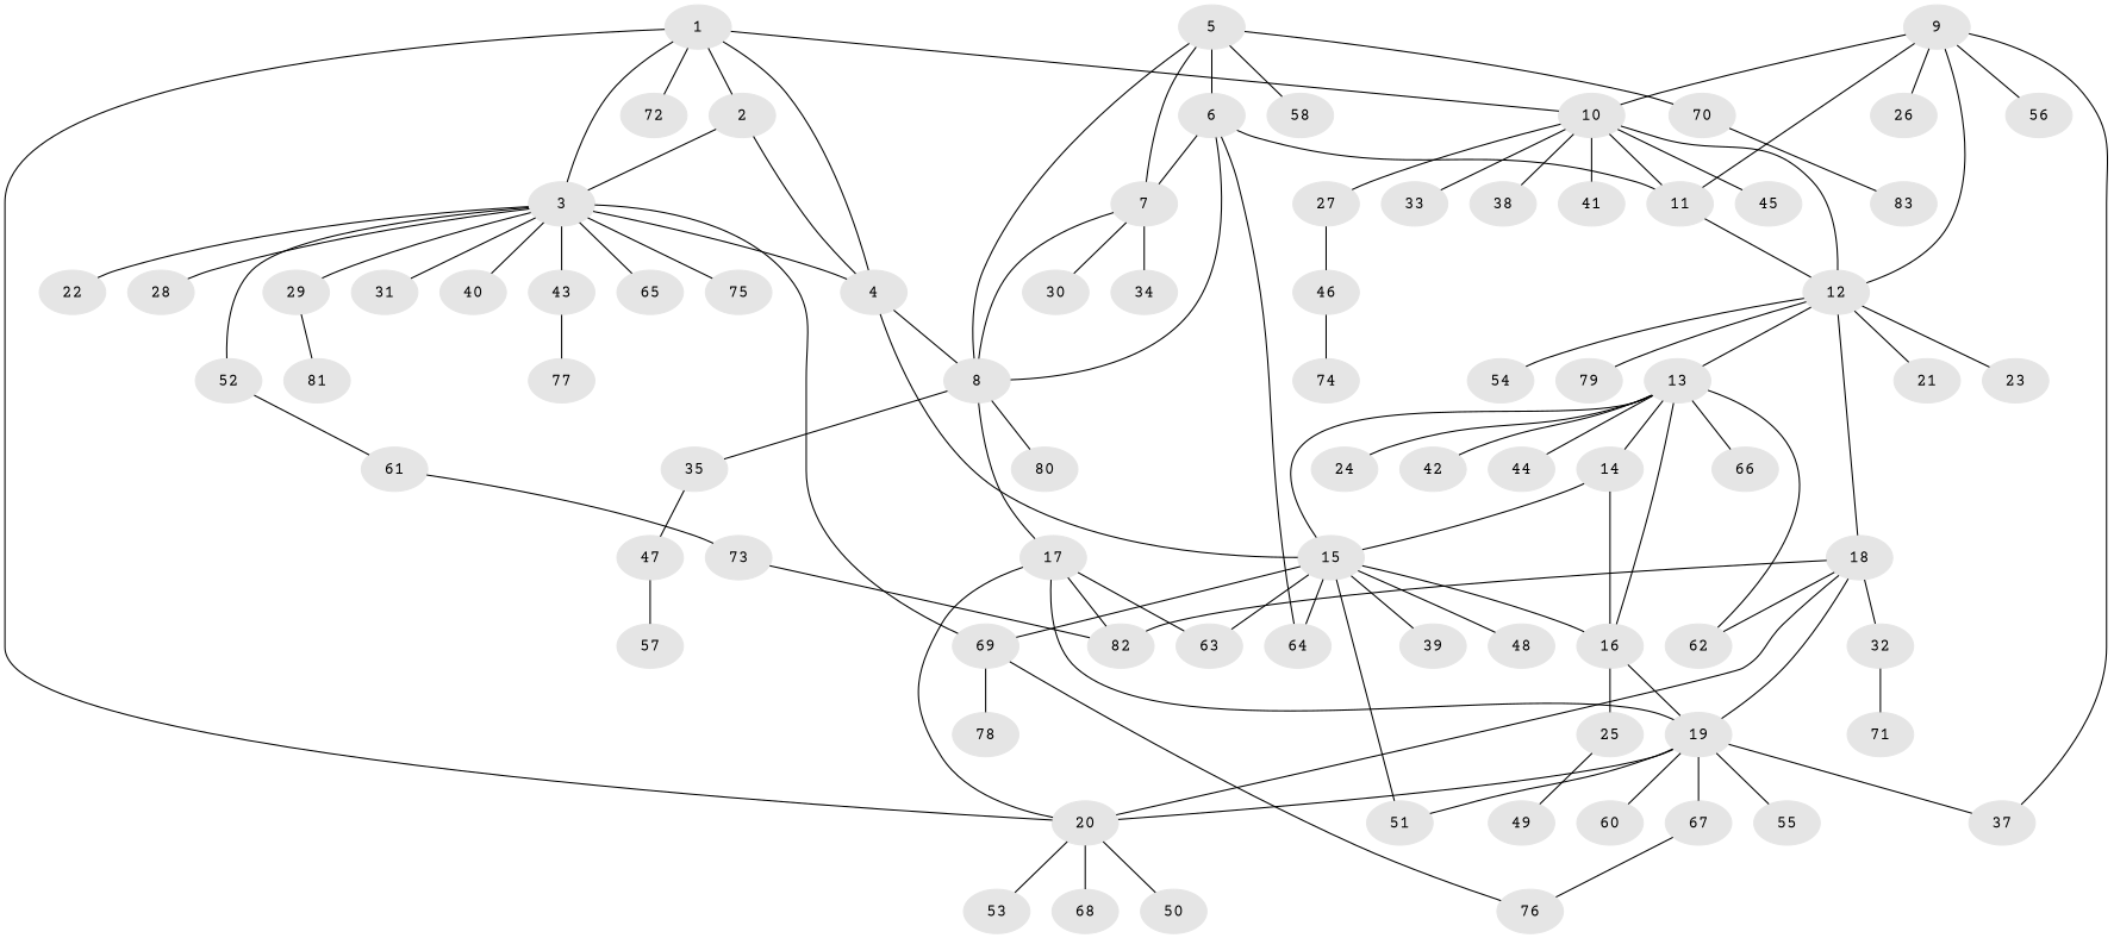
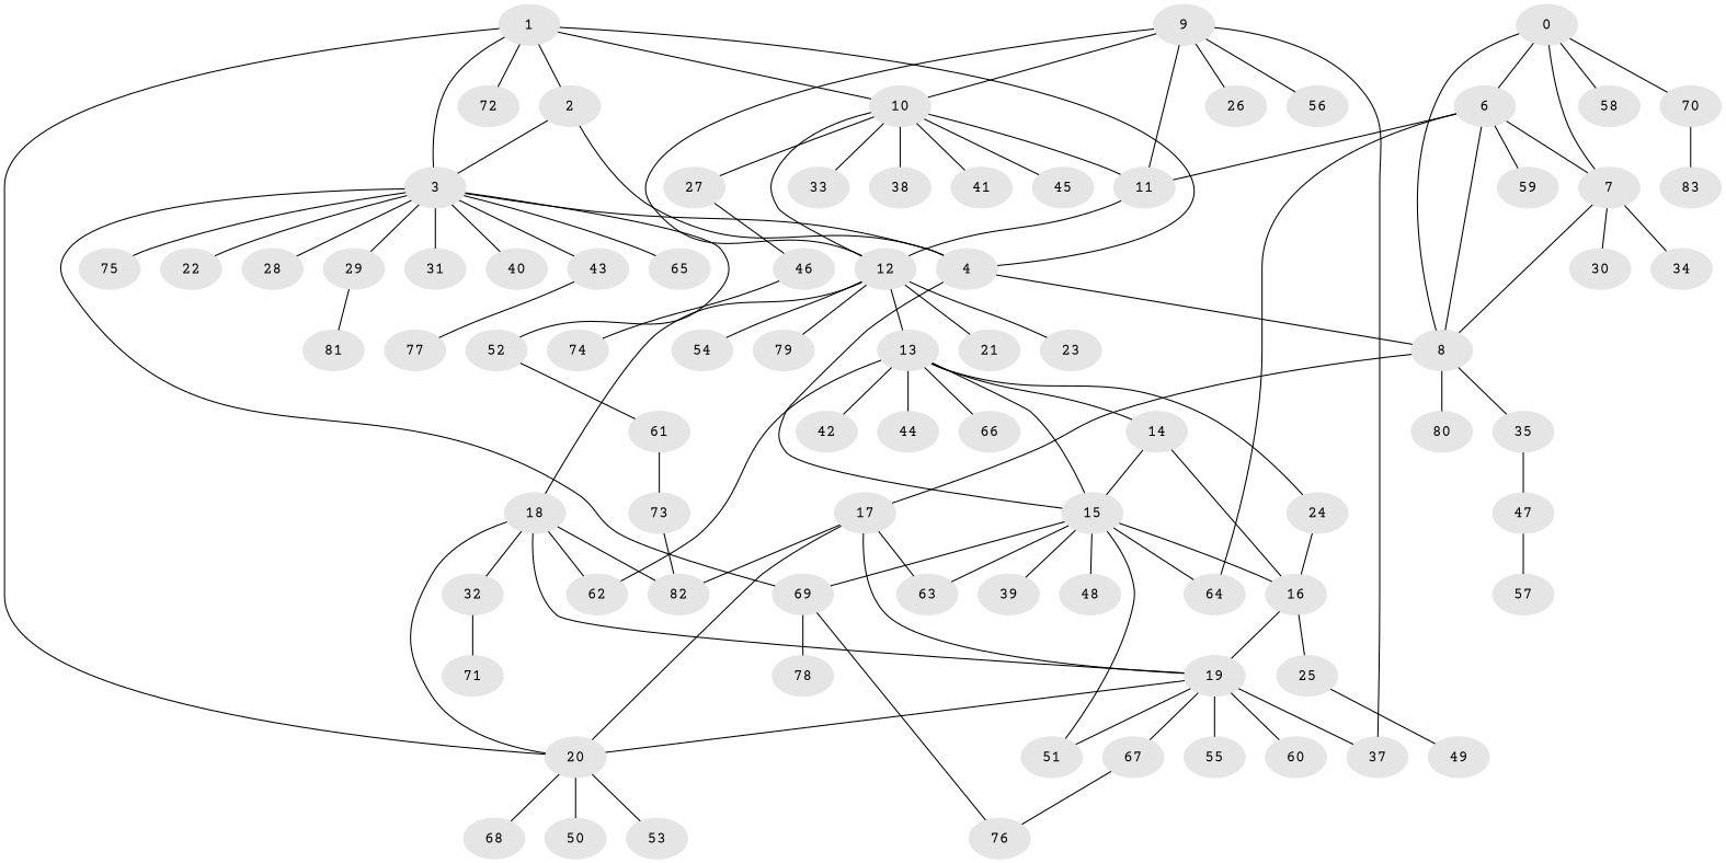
  graph {
    fontname="Courier Prime"
    node [color=gray90 fontname="Courier Prime" style=filled]
    edge [fontname="Courier Prime"]
    1
    2
    3
    4
    10
    20
    72
    22
    28
    29
    31
    40
    43
    52
    65
    69
    75
    8
    15
    11
    12
    27
    33
    38
    41
    45
    50
    53
    68
    81
    77
    61
    76
    78
    17
    35
    80
    64
    16
    39
    48
    51
    63
-   5
+   5 [label=0]
    6
    7
    58
    70
+   59
    30
    34
    83
    19
    82
    47
    9
    26
    37
    56
    13
    18
    21
    23
    54
    79
    46
    14
    24
    42
    44
    62
    66
    32
    25
    55
    60
    67
    49
    71
    74
    57
    73
    1 -- 2
    1 -- 3
    1 -- 4
    1 -- 10
    1 -- 20
    1 -- 72
    2 -- 3
    2 -- 4
    3 -- 4
    3 -- 22
    3 -- 28
    3 -- 29
    3 -- 31
    3 -- 40
    3 -- 43
    3 -- 52
    3 -- 65
    3 -- 69
    3 -- 75
    4 -- 8
    4 -- 15
    10 -- 11
    10 -- 12
    10 -- 27
    10 -- 33
    10 -- 38
    10 -- 41
    10 -- 45
    20 -- 50
    20 -- 53
    20 -- 68
    29 -- 81
    43 -- 77
    52 -- 61
    69 -- 76
    69 -- 78
    8 -- 17
    8 -- 35
    8 -- 80
    15 -- 69
    15 -- 64
    15 -- 16
    15 -- 39
    15 -- 48
    15 -- 51
    15 -- 63
    11 -- 12
    12 -- 13
    12 -- 18
    12 -- 21
    12 -- 23
    12 -- 54
    12 -- 79
    27 -- 46
    61 -- 73
    17 -- 20
    17 -- 63
    17 -- 19
    17 -- 82
    35 -- 47
    16 -- 19
    16 -- 25
    5 -- 8
    5 -- 6
    5 -- 7
    5 -- 58
    5 -- 70
    6 -- 8
    6 -- 11
    6 -- 64
    6 -- 7
+   6 -- 59
    7 -- 8
    7 -- 30
    7 -- 34
    70 -- 83
    19 -- 20
    19 -- 51
    19 -- 37
    19 -- 55
    19 -- 60
    19 -- 67
    47 -- 57
    9 -- 10
    9 -- 11
    9 -- 12
    9 -- 26
    9 -- 37
    9 -- 56
    13 -- 15
-   13 -- 16
+   24 -- 16
    13 -- 14
    13 -- 24
    13 -- 42
    13 -- 44
    13 -- 62
    13 -- 66
    18 -- 20
    18 -- 19
    18 -- 82
    18 -- 62
    18 -- 32
    46 -- 74
    14 -- 15
    14 -- 16
    32 -- 71
    25 -- 49
    67 -- 76
    73 -- 82
  }
